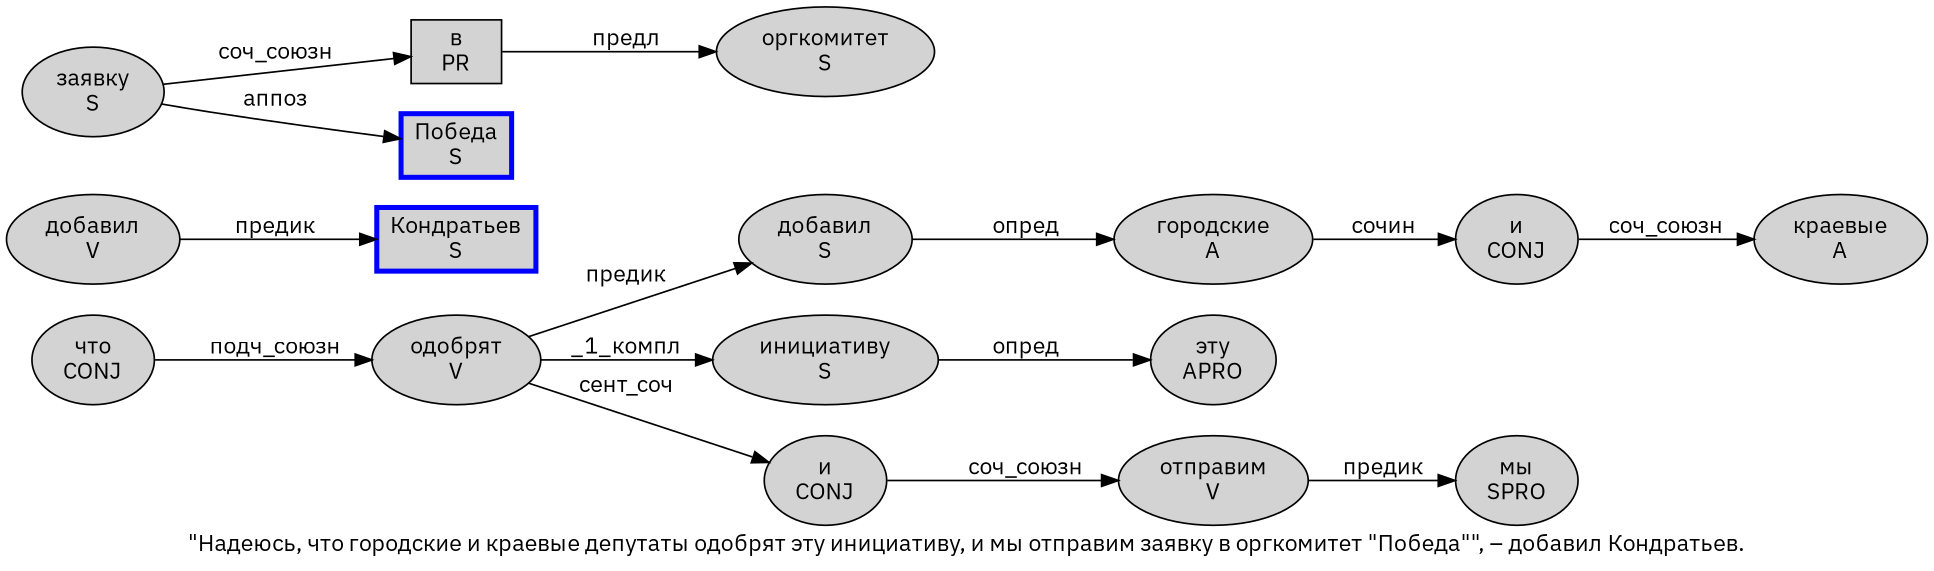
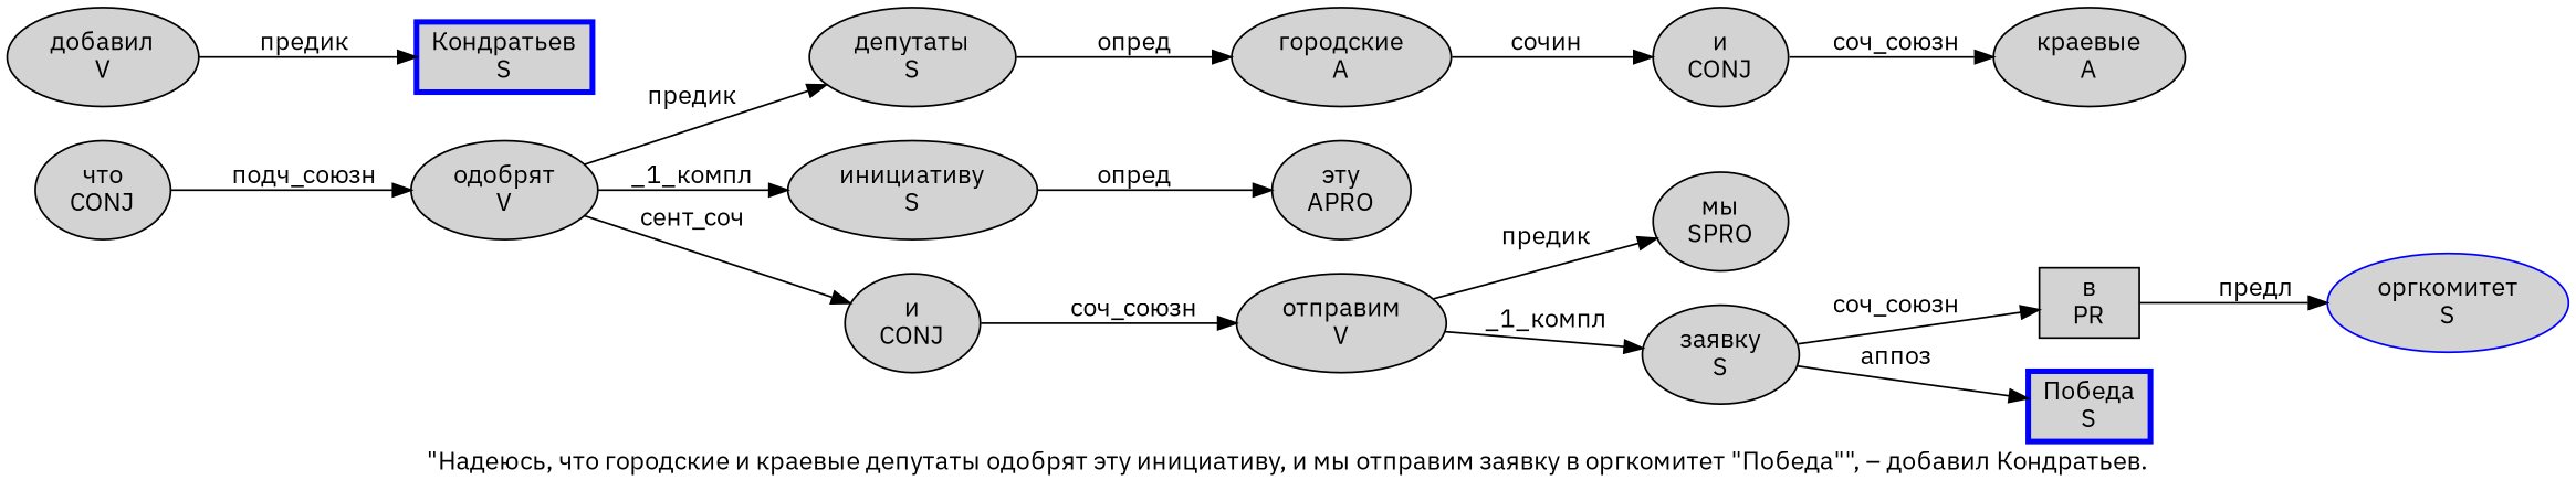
  digraph {
    fontname="IBM Plex Sans"
    label="\"Надеюсь, что городские и краевые депутаты одобрят эту инициативу, и мы отправим заявку в оргкомитет \"Победа\"\", – добавил Кондратьев."
    rankdir=LR
    node [fillcolor=lightgray fontname="IBM Plex Sans" penwidth=1 shape=ellipse style=filled]
    edge [fontname="IBM Plex Sans"]
    n1 [label="что\nCONJ"]
    n2 [label="одобрят\nV"]
    n3 [label="добавил\nV"]
    n4 [color=blue label="Кондратьев\nS" penwidth=3 shape=box]
-   n5 [label="добавил\nS"]
+   n5 [label="депутаты\nS"]
    n6 [label="инициативу\nS"]
    n7 [label="и\nCONJ"]
    n8 [label="городские\nA"]
    n9 [label="и\nCONJ"]
    n10 [label="краевые\nA"]
    n11 [label="эту\nAPRO"]
    n12 [label="отправим\nV"]
    n13 [label="мы\nSPRO"]
    n14 [label="заявку\nS"]
    n15 [label="в\nPR" shape=box]
    n16 [color=blue label="Победа\nS" penwidth=3 shape=box]
-   n17 [label="оргкомитет\nS"]
+   n17 [label="оргкомитет\nS" color=blue]
    n1 -> n2 [label="подч_союзн"]
    n2 -> n5 [label="предик"]
    n2 -> n6 [label="_1_компл"]
    n2 -> n7 [label="сент_соч"]
    n3 -> n4 [label="предик"]
    n5 -> n8 [label="опред"]
    n6 -> n11 [label="опред"]
    n7 -> n12 [label="соч_союзн"]
    n8 -> n9 [label="сочин"]
    n9 -> n10 [label="соч_союзн"]
    n12 -> n13 [label="предик"]
+   n12 -> n14 [label="_1_компл"]
    n14 -> n15 [label="соч_союзн"]
    n14 -> n16 [label="аппоз"]
    n15 -> n17 [label="предл"]
  }
